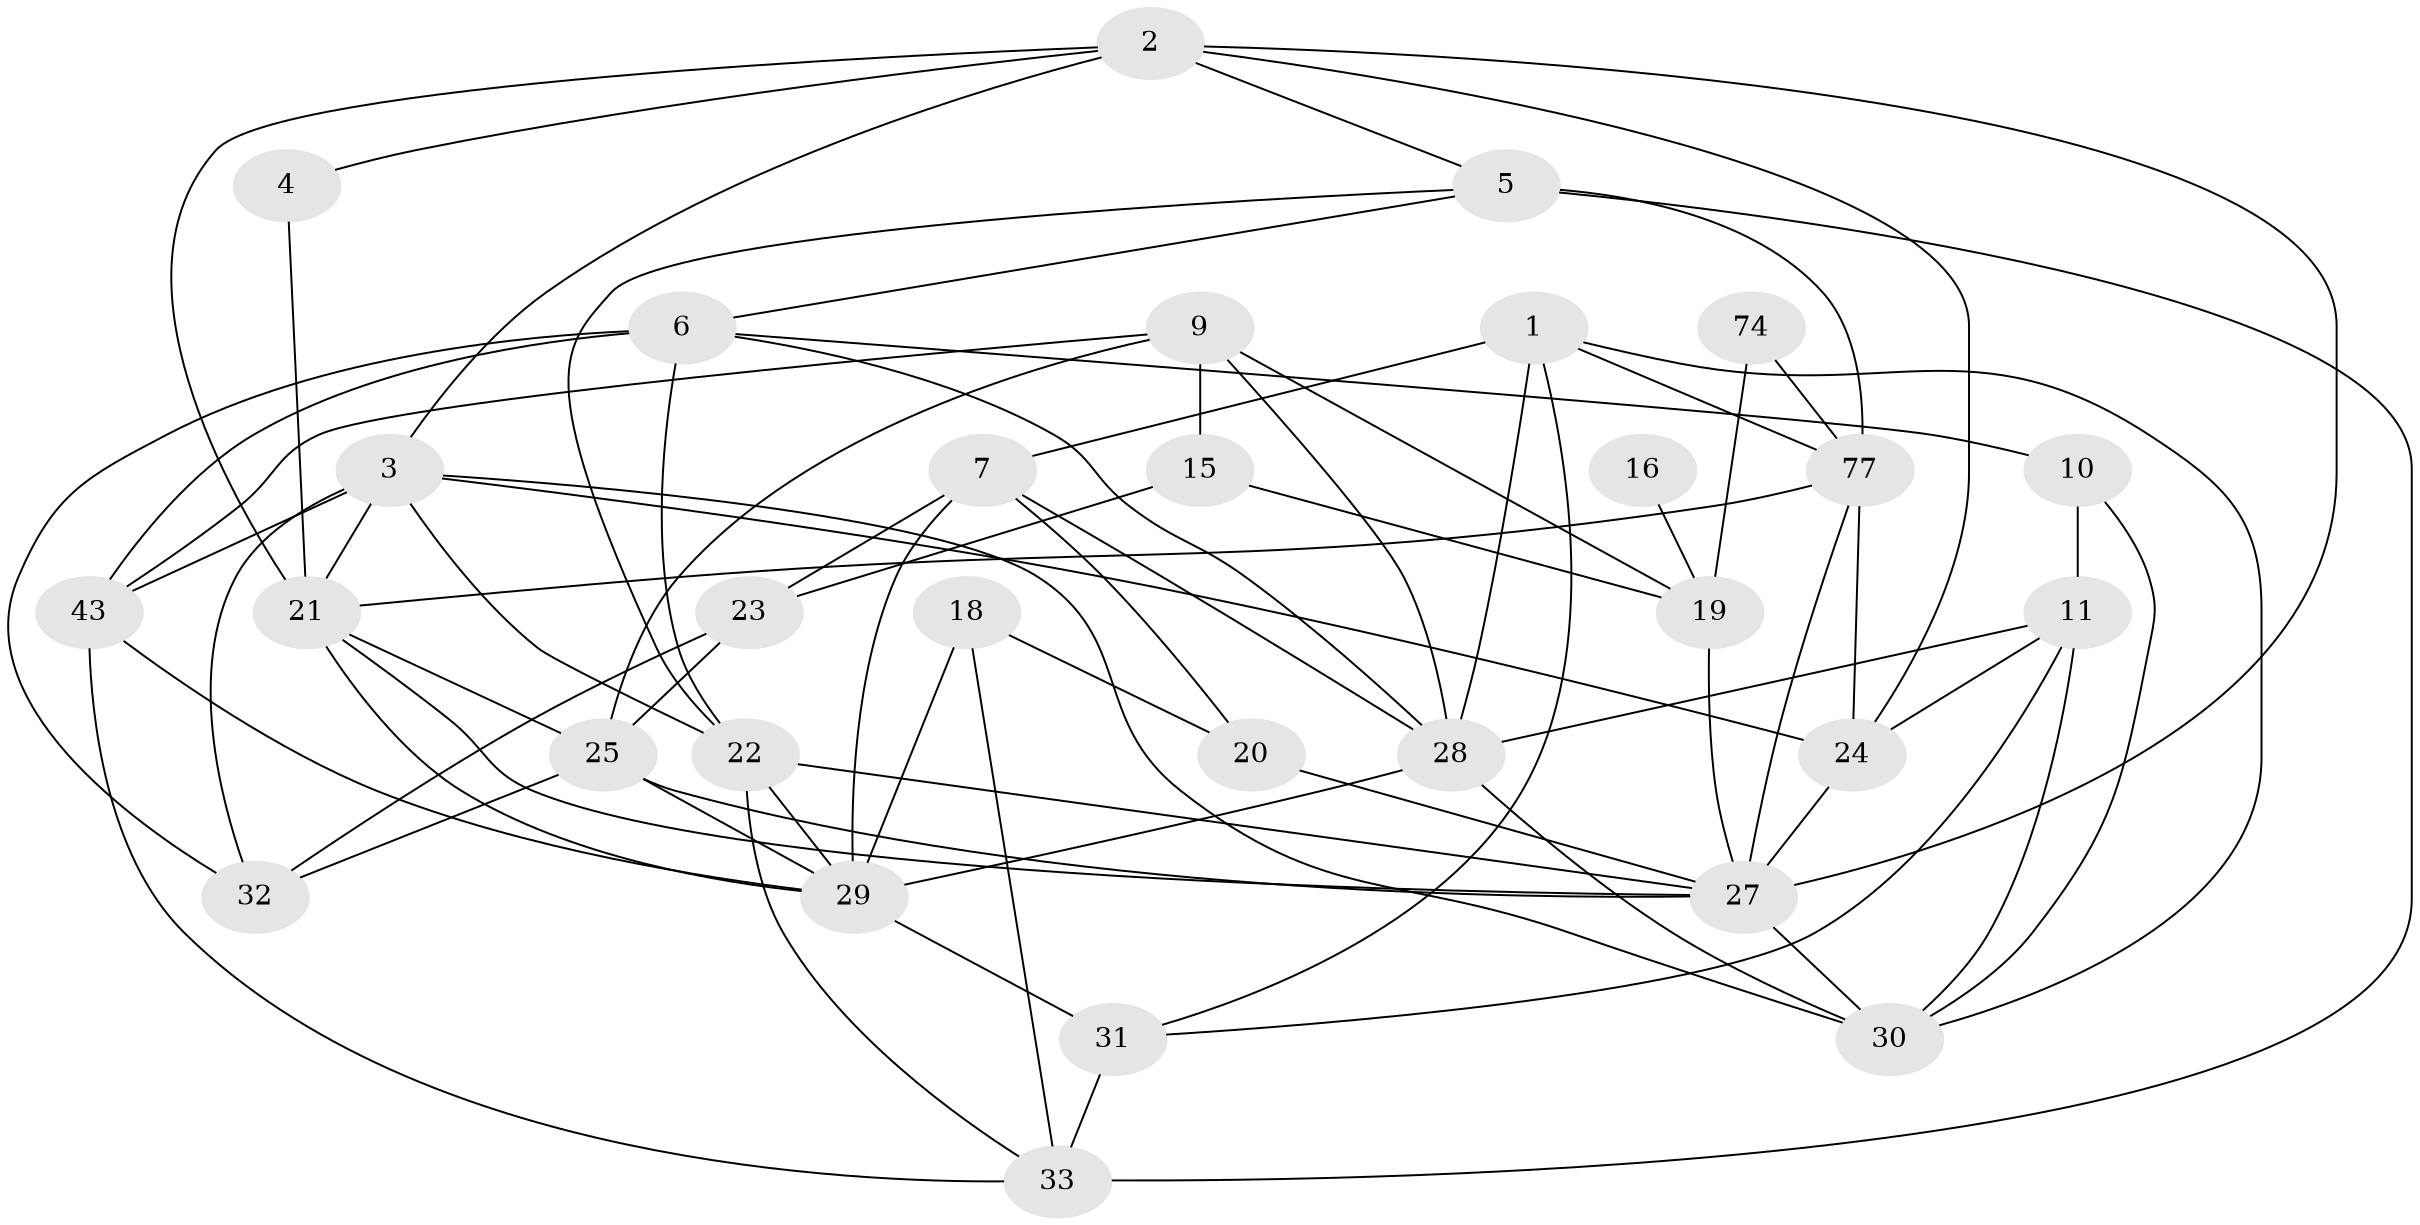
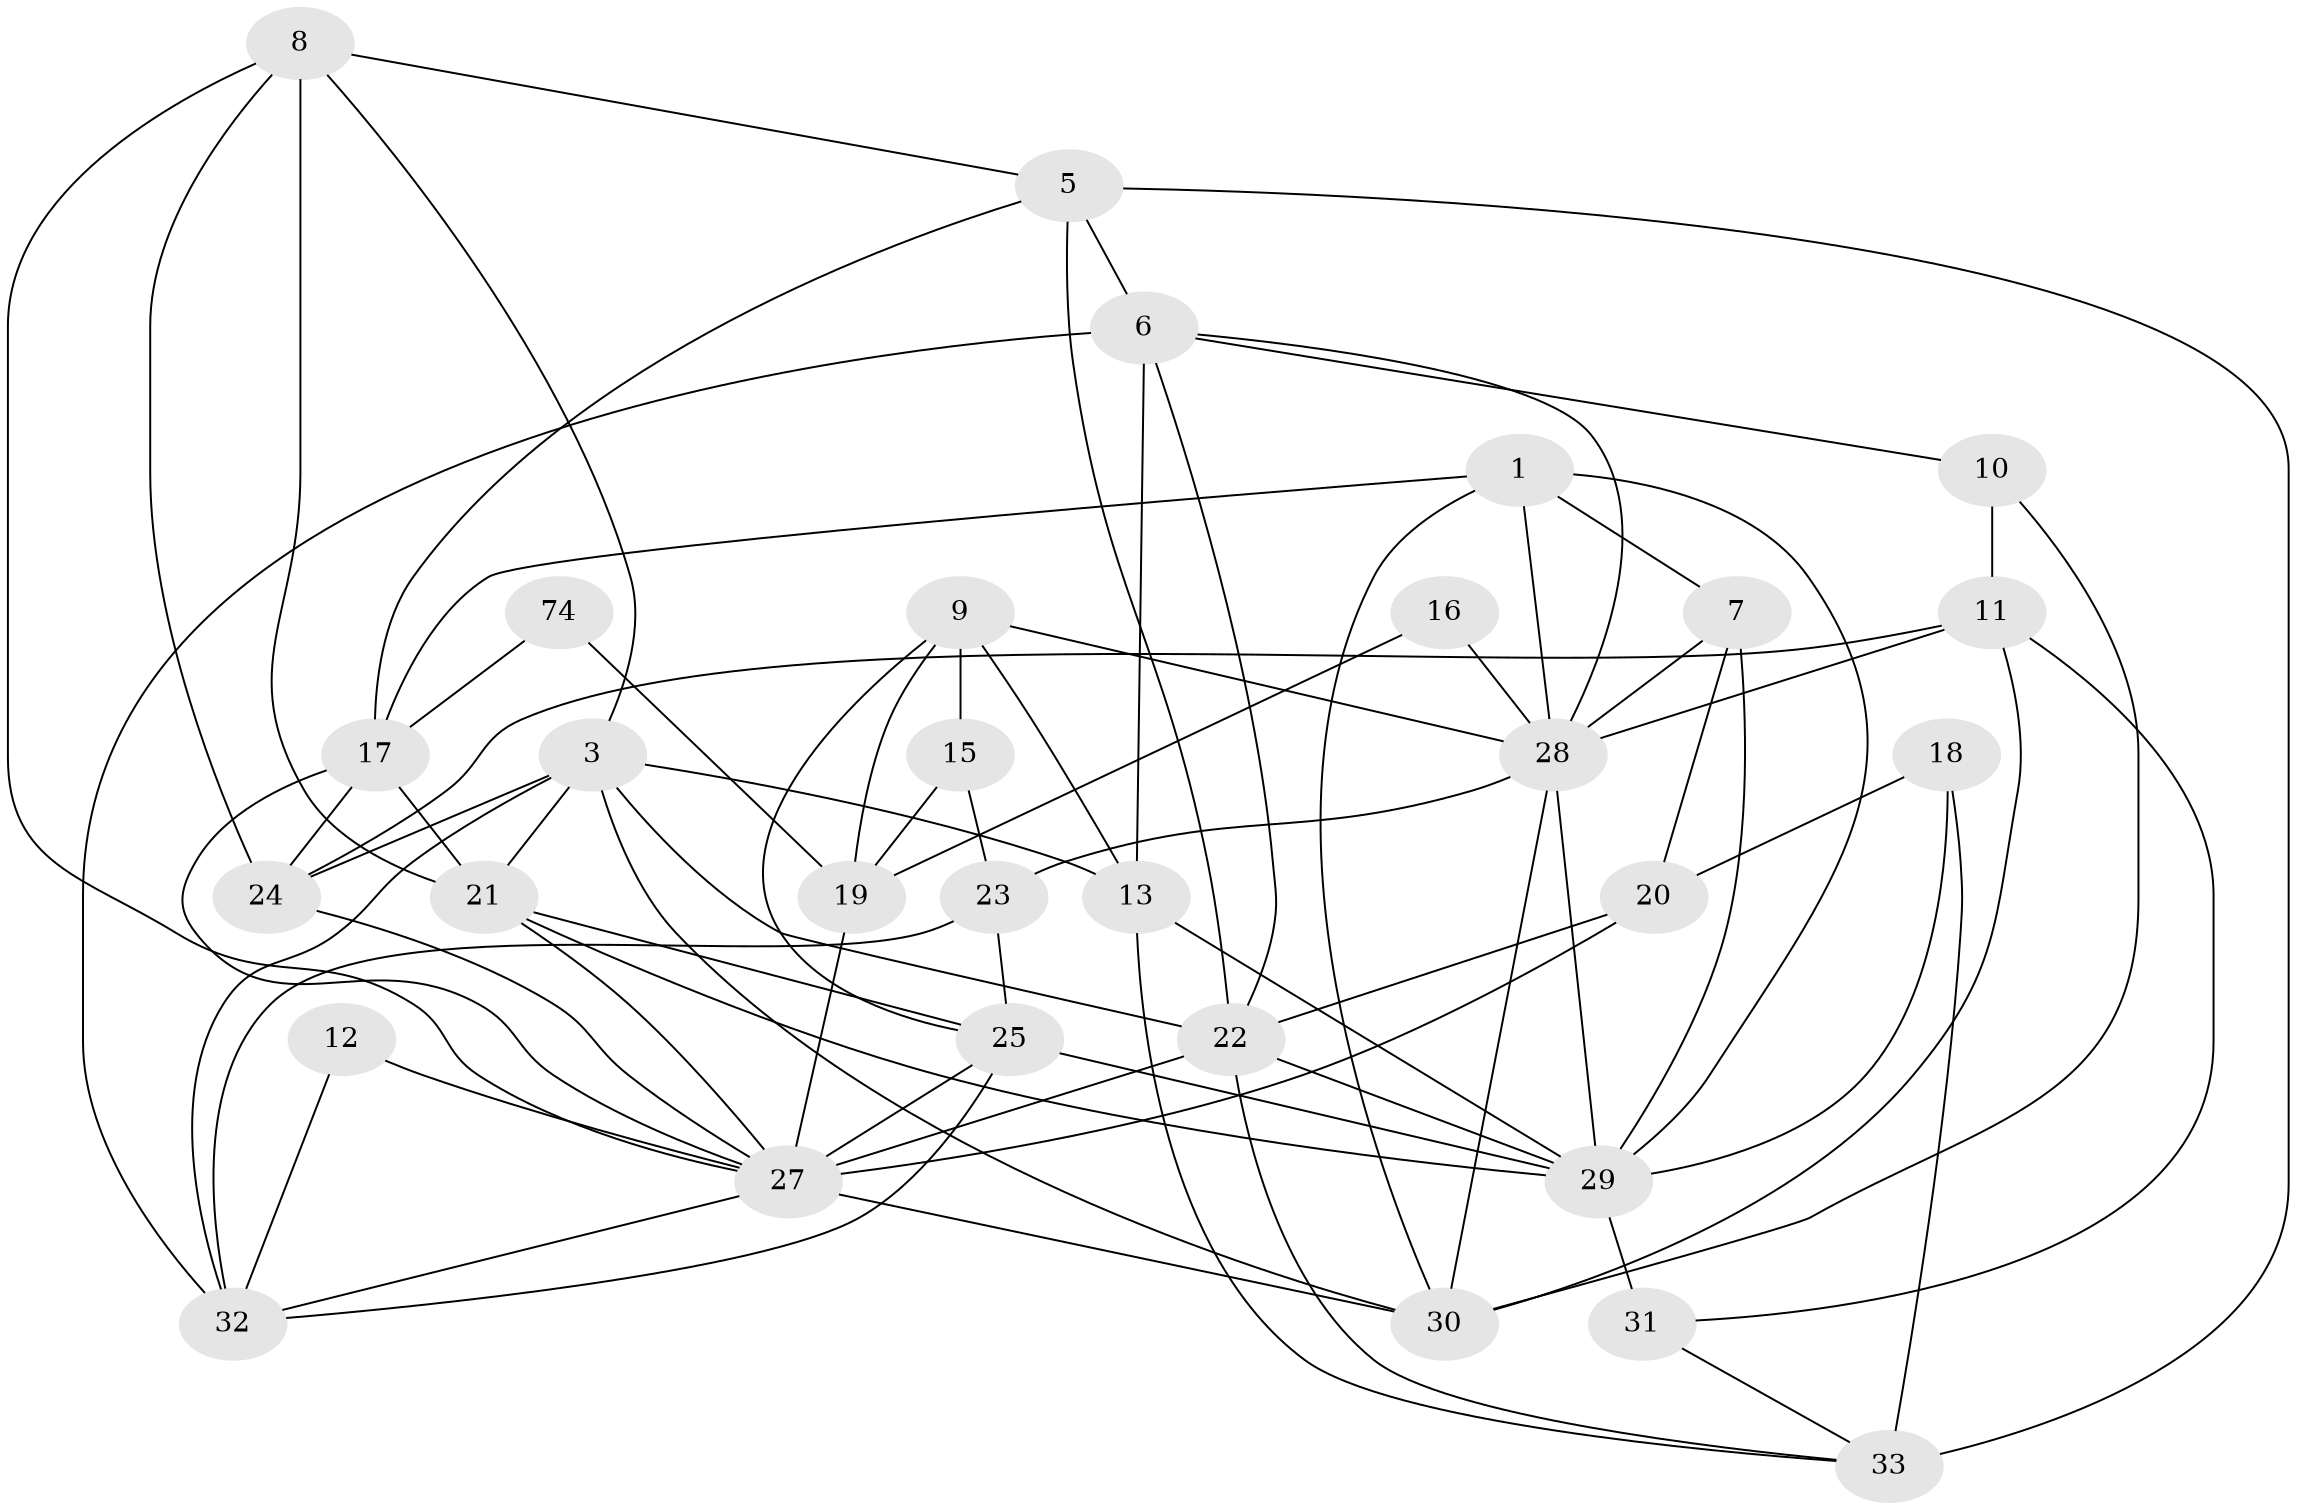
  graph {
    node [color=gray90 style=filled]
    edge [weight=1.0]
    1
    7
-   17 [label=77]
+   17
    28
    29
    30
    20
    23
    21
    24
    27
    31
-   2
+   2 [label=8]
    3
-   4
    5
-   13 [label=43]
+   13
    22
    32
    6
    33
    25
    10
    11
    9
    15
    19
+   12
    n29 [label=74]
    16
    18
    1 -- 7
    1 -- 17
    1 -- 28
-   1 -- 31
+   1 -- 29
    1 -- 30
    7 -- 28
    7 -- 29
    7 -- 20
-   7 -- 23
+   28 -- 23
    17 -- 21
    17 -- 24
    17 -- 27
    28 -- 29
    28 -- 30
    29 -- 31 [weight=2.0]
    20 -- 27 [weight=2.0]
+   20 -- 22
    23 -- 32 [weight=2.0]
    23 -- 25
    21 -- 29
    21 -- 27
    21 -- 25
    24 -- 27
    27 -- 30
+   27 -- 32
    31 -- 33
    2 -- 21
    2 -- 24
    2 -- 27
    2 -- 3
-   2 -- 4
    2 -- 5
    3 -- 30
    3 -- 21
    3 -- 24 [weight=2.0]
    3 -- 13
    3 -- 22
    3 -- 32 [weight=2.0]
-   4 -- 21
    5 -- 17
    5 -- 22
    5 -- 6
    5 -- 33 [weight=2.0]
    13 -- 29
    13 -- 33
    22 -- 29
    22 -- 27
    22 -- 33
    6 -- 28
    6 -- 13 [weight=2.0]
    6 -- 22
    6 -- 32
    6 -- 10
    25 -- 29 [weight=2.0]
    25 -- 27
    25 -- 32
    10 -- 30
    10 -- 11 [weight=3.0]
    11 -- 28
    11 -- 30
    11 -- 24
    11 -- 31
    9 -- 28
    9 -- 13
    9 -- 25
    9 -- 15
    9 -- 19
    15 -- 23
    15 -- 19
    19 -- 27
+   12 -- 27
+   12 -- 32
    n29 -- 17
    n29 -- 19
+   16 -- 28
    16 -- 19
    18 -- 29
    18 -- 20
    18 -- 33
  }
